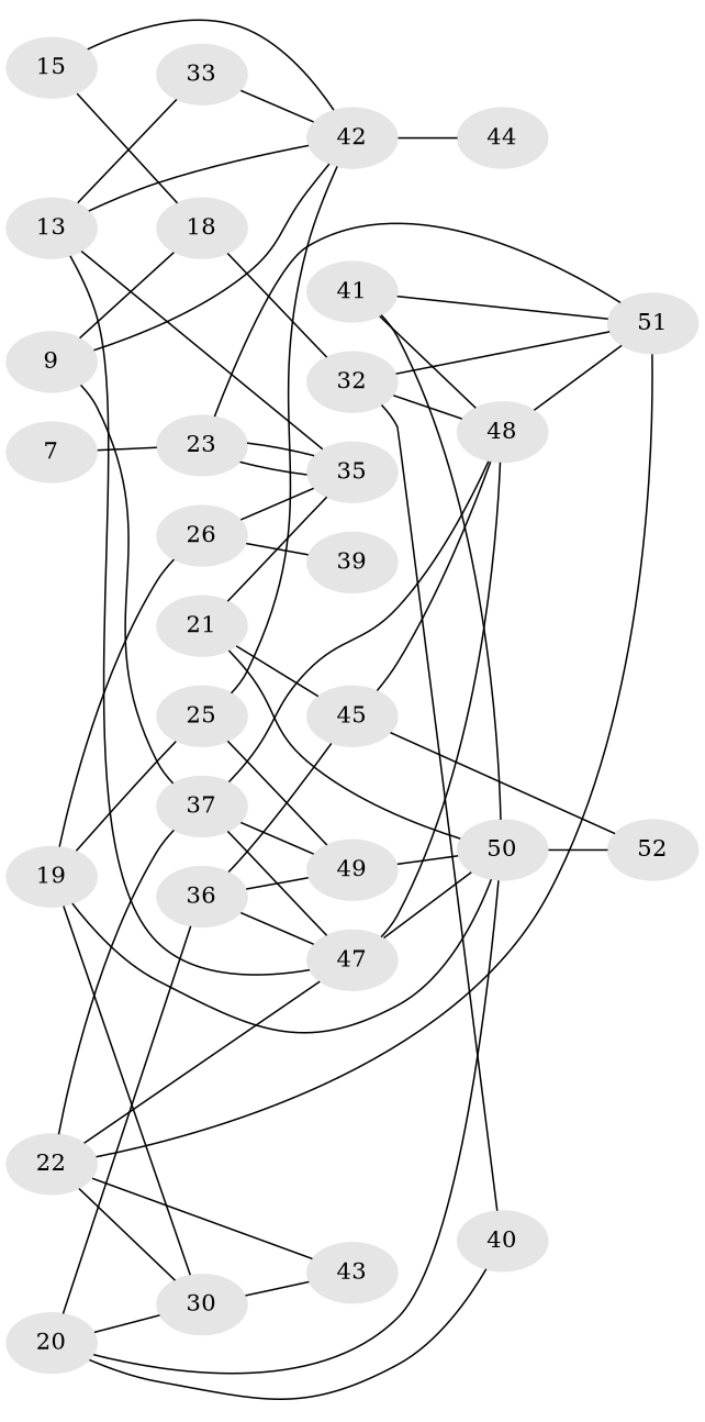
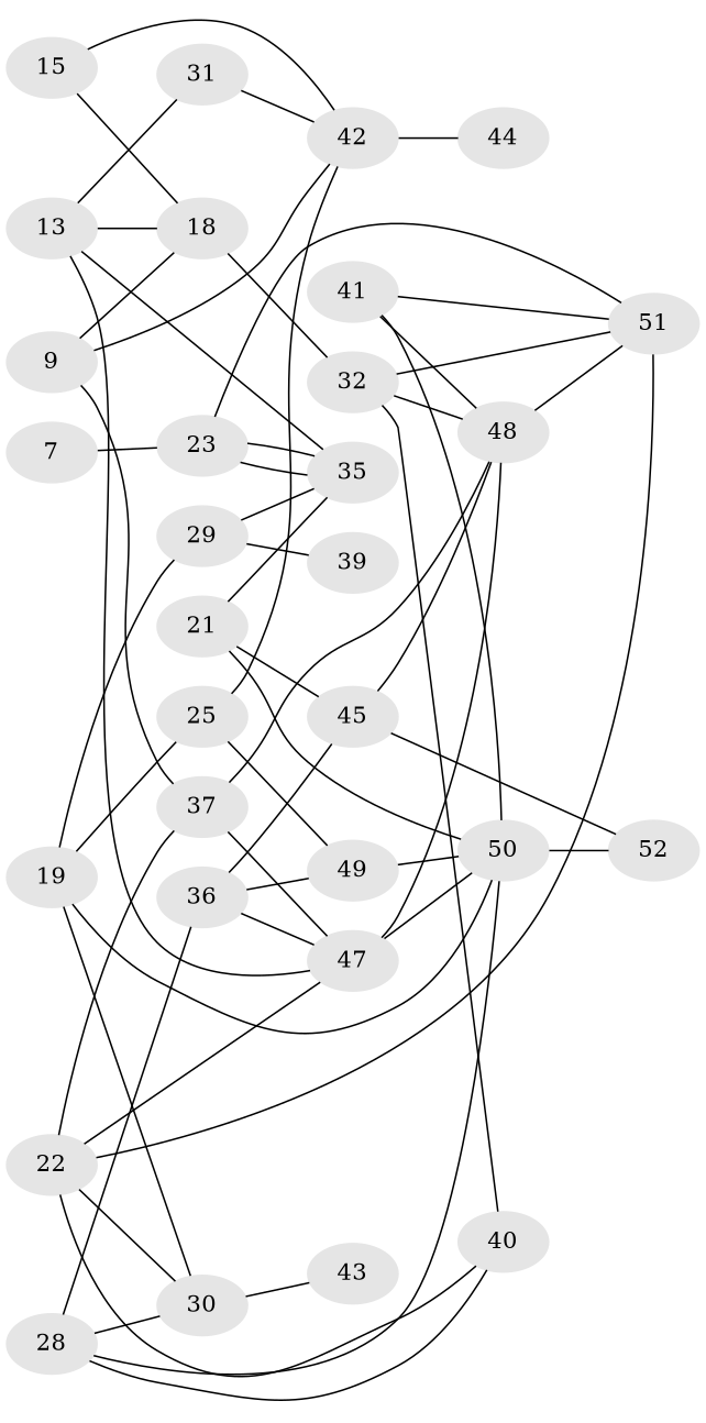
  graph {
    rankdir=LR
    node [color=gray90 style=filled]
    23 [super="+12"]
    35
    51 [super="+38"]
    7
    48 [super="+2+46+24"]
    18 [super="+8"]
    32 [super="+17+16"]
    9
    37
    42
    47 [super="+1+31"]
    49 [super="+5"]
    44 [super="+27"]
    13
-   33
+   33 [label=31]
    50 [super="+34"]
    15
    40 [super="+29"]
    19
    25
-   26 [super="+14"]
+   26 [super="+14" label=29]
    30
    39
    43
    52
-   20 [super="+10"]
+   20 [super="+10" label=28]
    36 [super="+11"]
    45 [super="+28"]
    21
    22 [super="+6"]
    41
    23 -- 35 [weight=2]
    23 -- 35
    23 -- 51 [weight=2]
    7 -- 23
    48 -- 51
    18 -- 32 [weight=3]
    32 -- 51
    32 -- 48 [weight=3]
    32 -- 40 [weight=3]
    9 -- 18
    9 -- 37
    9 -- 42
    37 -- 48
    37 -- 47
-   37 -- 49
    42 -- 44
    47 -- 48
    47 -- 50 [weight=2]
    49 -- 50
    13 -- 35
-   13 -- 42
+   13 -- 18
    13 -- 47
    13 -- 33
    33 -- 42
    50 -- 52 [weight=2]
    15 -- 18
    15 -- 42
    19 -- 50
    19 -- 25
    19 -- 26
    19 -- 30
    25 -- 42
    25 -- 49
    26 -- 35 [weight=2]
    26 -- 39 [weight=2]
    30 -- 43
    20 -- 50
    20 -- 40
    20 -- 30
    20 -- 36
    36 -- 47 [weight=2]
    36 -- 49
    36 -- 45 [weight=2]
    45 -- 48
    45 -- 52
    21 -- 35
    21 -- 50 [weight=2]
    21 -- 45
    22 -- 51 [weight=2]
    22 -- 37
    22 -- 47
-   22 -- 43
+   22 -- 40
    22 -- 30
    41 -- 51 [weight=2]
    41 -- 48
    41 -- 50 [weight=2]
  }
